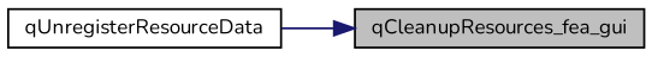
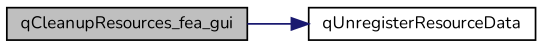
  digraph {
    rankdir=LR
    fontname=Nunito
    node [color=black fontname=Nunito fontsize=10 shape=record style=filled]
    n1 [fillcolor=grey75 fontcolor=black height=0.2 label=qCleanupResources_fea_gui width=0.4]
    n2 [fillcolor=white height=0.2 label=qUnregisterResourceData width=0.4]
-   n2 -> n1 [color=midnightblue fontname=Nunito fontsize=10 labelfontname=Helvetica labelfontsize=10 style=solid]
+   n1 -> n2 [color=midnightblue fontname=Nunito fontsize=10 labelfontname=Helvetica labelfontsize=10 style=solid]
  }
